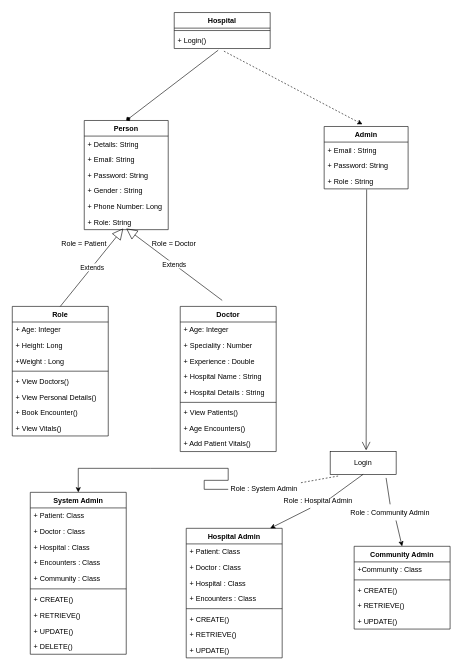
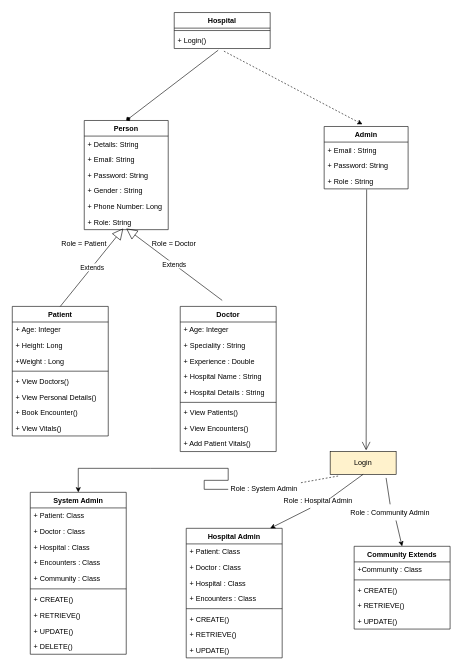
  <mxCell id="0" />
  <mxCell id="1" parent="0" />
  <mxCell id="2" value="Person" style="swimlane;fontStyle=1;childLayout=stackLayout;horizontal=1;startSize=26;fillColor=none;horizontalStack=0;resizeParent=1;resizeParentMax=0;resizeLast=0;collapsible=1;marginBottom=0;" vertex="1" parent="1"><mxGeometry x="140" y="200" width="140" height="182" as="geometry" /></mxCell>
  <mxCell id="3" value="+ Details: String" style="text;strokeColor=none;fillColor=none;align=left;verticalAlign=top;spacingLeft=4;spacingRight=4;overflow=hidden;rotatable=0;points=[[0,0.5],[1,0.5]];portConstraint=eastwest;" vertex="1" parent="2"><mxGeometry y="26" width="140" height="26" as="geometry" /></mxCell>
  <mxCell id="4" value="+ Email: String" style="text;strokeColor=none;fillColor=none;align=left;verticalAlign=top;spacingLeft=4;spacingRight=4;overflow=hidden;rotatable=0;points=[[0,0.5],[1,0.5]];portConstraint=eastwest;" vertex="1" parent="2"><mxGeometry y="52" width="140" height="26" as="geometry" /></mxCell>
  <mxCell id="5" value="+ Password: String" style="text;strokeColor=none;fillColor=none;align=left;verticalAlign=top;spacingLeft=4;spacingRight=4;overflow=hidden;rotatable=0;points=[[0,0.5],[1,0.5]];portConstraint=eastwest;" vertex="1" parent="2"><mxGeometry y="78" width="140" height="26" as="geometry" /></mxCell>
  <mxCell id="6" value="+ Gender : String" style="text;strokeColor=none;fillColor=none;align=left;verticalAlign=top;spacingLeft=4;spacingRight=4;overflow=hidden;rotatable=0;points=[[0,0.5],[1,0.5]];portConstraint=eastwest;" vertex="1" parent="2"><mxGeometry y="104" width="140" height="26" as="geometry" /></mxCell>
  <mxCell id="7" value="+ Phone Number: Long" style="text;strokeColor=none;fillColor=none;align=left;verticalAlign=top;spacingLeft=4;spacingRight=4;overflow=hidden;rotatable=0;points=[[0,0.5],[1,0.5]];portConstraint=eastwest;" vertex="1" parent="2"><mxGeometry y="130" width="140" height="26" as="geometry" /></mxCell>
  <mxCell id="8" value="+ Role: String" style="text;strokeColor=none;fillColor=none;align=left;verticalAlign=top;spacingLeft=4;spacingRight=4;overflow=hidden;rotatable=0;points=[[0,0.5],[1,0.5]];portConstraint=eastwest;" vertex="1" parent="2"><mxGeometry y="156" width="140" height="26" as="geometry" /></mxCell>
  <mxCell id="9" value="Admin" style="swimlane;fontStyle=1;childLayout=stackLayout;horizontal=1;startSize=26;fillColor=none;horizontalStack=0;resizeParent=1;resizeParentMax=0;resizeLast=0;collapsible=1;marginBottom=0;" vertex="1" parent="1"><mxGeometry x="540" y="210" width="140" height="104" as="geometry" /></mxCell>
  <mxCell id="10" value="+ Email : String" style="text;strokeColor=none;fillColor=none;align=left;verticalAlign=top;spacingLeft=4;spacingRight=4;overflow=hidden;rotatable=0;points=[[0,0.5],[1,0.5]];portConstraint=eastwest;" vertex="1" parent="9"><mxGeometry y="26" width="140" height="26" as="geometry" /></mxCell>
  <mxCell id="11" value="+ Password: String" style="text;strokeColor=none;fillColor=none;align=left;verticalAlign=top;spacingLeft=4;spacingRight=4;overflow=hidden;rotatable=0;points=[[0,0.5],[1,0.5]];portConstraint=eastwest;" vertex="1" parent="9"><mxGeometry y="52" width="140" height="26" as="geometry" /></mxCell>
  <mxCell id="12" value="+ Role : String" style="text;strokeColor=none;fillColor=none;align=left;verticalAlign=top;spacingLeft=4;spacingRight=4;overflow=hidden;rotatable=0;points=[[0,0.5],[1,0.5]];portConstraint=eastwest;" vertex="1" parent="9"><mxGeometry y="78" width="140" height="26" as="geometry" /></mxCell>
- <mxCell id="13" value="Role" style="swimlane;fontStyle=1;align=center;verticalAlign=top;childLayout=stackLayout;horizontal=1;startSize=26;horizontalStack=0;resizeParent=1;resizeParentMax=0;resizeLast=0;collapsible=1;marginBottom=0;" vertex="1" parent="1"><mxGeometry x="20" y="510" width="160" height="216" as="geometry" /></mxCell>
+ <mxCell id="13" value="Patient" style="swimlane;fontStyle=1;align=center;verticalAlign=top;childLayout=stackLayout;horizontal=1;startSize=26;horizontalStack=0;resizeParent=1;resizeParentMax=0;resizeLast=0;collapsible=1;marginBottom=0;" vertex="1" parent="1"><mxGeometry x="20" y="510" width="160" height="216" as="geometry" /></mxCell>
  <mxCell id="14" value="+ Age: Integer" style="text;strokeColor=none;fillColor=none;align=left;verticalAlign=top;spacingLeft=4;spacingRight=4;overflow=hidden;rotatable=0;points=[[0,0.5],[1,0.5]];portConstraint=eastwest;" vertex="1" parent="13"><mxGeometry y="26" width="160" height="26" as="geometry" /></mxCell>
  <mxCell id="15" value="+ Height: Long" style="text;strokeColor=none;fillColor=none;align=left;verticalAlign=top;spacingLeft=4;spacingRight=4;overflow=hidden;rotatable=0;points=[[0,0.5],[1,0.5]];portConstraint=eastwest;" vertex="1" parent="13"><mxGeometry y="52" width="160" height="26" as="geometry" /></mxCell>
  <mxCell id="16" value="+Weight : Long" style="text;strokeColor=none;fillColor=none;align=left;verticalAlign=top;spacingLeft=4;spacingRight=4;overflow=hidden;rotatable=0;points=[[0,0.5],[1,0.5]];portConstraint=eastwest;" vertex="1" parent="13"><mxGeometry y="78" width="160" height="26" as="geometry" /></mxCell>
  <mxCell id="17" value="" style="line;strokeWidth=1;fillColor=none;align=left;verticalAlign=middle;spacingTop=-1;spacingLeft=3;spacingRight=3;rotatable=0;labelPosition=right;points=[];portConstraint=eastwest;strokeColor=inherit;" vertex="1" parent="13"><mxGeometry y="104" width="160" height="8" as="geometry" /></mxCell>
  <mxCell id="18" value="+ View Doctors()" style="text;strokeColor=none;fillColor=none;align=left;verticalAlign=top;spacingLeft=4;spacingRight=4;overflow=hidden;rotatable=0;points=[[0,0.5],[1,0.5]];portConstraint=eastwest;" vertex="1" parent="13"><mxGeometry y="112" width="160" height="26" as="geometry" /></mxCell>
  <mxCell id="19" value="+ View Personal Details()" style="text;strokeColor=none;fillColor=none;align=left;verticalAlign=top;spacingLeft=4;spacingRight=4;overflow=hidden;rotatable=0;points=[[0,0.5],[1,0.5]];portConstraint=eastwest;" vertex="1" parent="13"><mxGeometry y="138" width="160" height="26" as="geometry" /></mxCell>
  <mxCell id="20" value="+ Book Encounter()" style="text;strokeColor=none;fillColor=none;align=left;verticalAlign=top;spacingLeft=4;spacingRight=4;overflow=hidden;rotatable=0;points=[[0,0.5],[1,0.5]];portConstraint=eastwest;" vertex="1" parent="13"><mxGeometry y="164" width="160" height="26" as="geometry" /></mxCell>
  <mxCell id="21" value="+ View Vitals()" style="text;strokeColor=none;fillColor=none;align=left;verticalAlign=top;spacingLeft=4;spacingRight=4;overflow=hidden;rotatable=0;points=[[0,0.5],[1,0.5]];portConstraint=eastwest;" vertex="1" parent="13"><mxGeometry y="190" width="160" height="26" as="geometry" /></mxCell>
  <mxCell id="22" value="Doctor" style="swimlane;fontStyle=1;align=center;verticalAlign=top;childLayout=stackLayout;horizontal=1;startSize=26;horizontalStack=0;resizeParent=1;resizeParentMax=0;resizeLast=0;collapsible=1;marginBottom=0;" vertex="1" parent="1"><mxGeometry x="300" y="510" width="160" height="242" as="geometry" /></mxCell>
  <mxCell id="23" value="+ Age: Integer" style="text;strokeColor=none;fillColor=none;align=left;verticalAlign=top;spacingLeft=4;spacingRight=4;overflow=hidden;rotatable=0;points=[[0,0.5],[1,0.5]];portConstraint=eastwest;" vertex="1" parent="22"><mxGeometry y="26" width="160" height="26" as="geometry" /></mxCell>
- <mxCell id="24" value="+ Speciality : Number" style="text;strokeColor=none;fillColor=none;align=left;verticalAlign=top;spacingLeft=4;spacingRight=4;overflow=hidden;rotatable=0;points=[[0,0.5],[1,0.5]];portConstraint=eastwest;" vertex="1" parent="22"><mxGeometry y="52" width="160" height="26" as="geometry" /></mxCell>
+ <mxCell id="24" value="+ Speciality : String" style="text;strokeColor=none;fillColor=none;align=left;verticalAlign=top;spacingLeft=4;spacingRight=4;overflow=hidden;rotatable=0;points=[[0,0.5],[1,0.5]];portConstraint=eastwest;" vertex="1" parent="22"><mxGeometry y="52" width="160" height="26" as="geometry" /></mxCell>
  <mxCell id="25" value="+ Experience : Double" style="text;strokeColor=none;fillColor=none;align=left;verticalAlign=top;spacingLeft=4;spacingRight=4;overflow=hidden;rotatable=0;points=[[0,0.5],[1,0.5]];portConstraint=eastwest;" vertex="1" parent="22"><mxGeometry y="78" width="160" height="26" as="geometry" /></mxCell>
  <mxCell id="26" value="+ Hospital Name : String" style="text;strokeColor=none;fillColor=none;align=left;verticalAlign=top;spacingLeft=4;spacingRight=4;overflow=hidden;rotatable=0;points=[[0,0.5],[1,0.5]];portConstraint=eastwest;" vertex="1" parent="22"><mxGeometry y="104" width="160" height="26" as="geometry" /></mxCell>
  <mxCell id="27" value="+ Hospital Details : String" style="text;strokeColor=none;fillColor=none;align=left;verticalAlign=top;spacingLeft=4;spacingRight=4;overflow=hidden;rotatable=0;points=[[0,0.5],[1,0.5]];portConstraint=eastwest;" vertex="1" parent="22"><mxGeometry y="130" width="160" height="26" as="geometry" /></mxCell>
  <mxCell id="28" value="" style="line;strokeWidth=1;fillColor=none;align=left;verticalAlign=middle;spacingTop=-1;spacingLeft=3;spacingRight=3;rotatable=0;labelPosition=right;points=[];portConstraint=eastwest;strokeColor=inherit;" vertex="1" parent="22"><mxGeometry y="156" width="160" height="8" as="geometry" /></mxCell>
  <mxCell id="29" value="+ View Patients()&#10;" style="text;strokeColor=none;fillColor=none;align=left;verticalAlign=top;spacingLeft=4;spacingRight=4;overflow=hidden;rotatable=0;points=[[0,0.5],[1,0.5]];portConstraint=eastwest;" vertex="1" parent="22"><mxGeometry y="164" width="160" height="26" as="geometry" /></mxCell>
- <mxCell id="30" value="+ Age Encounters()" style="text;strokeColor=none;fillColor=none;align=left;verticalAlign=top;spacingLeft=4;spacingRight=4;overflow=hidden;rotatable=0;points=[[0,0.5],[1,0.5]];portConstraint=eastwest;" vertex="1" parent="22"><mxGeometry y="190" width="160" height="26" as="geometry" /></mxCell>
+ <mxCell id="30" value="+ View Encounters()" style="text;strokeColor=none;fillColor=none;align=left;verticalAlign=top;spacingLeft=4;spacingRight=4;overflow=hidden;rotatable=0;points=[[0,0.5],[1,0.5]];portConstraint=eastwest;" vertex="1" parent="22"><mxGeometry y="190" width="160" height="26" as="geometry" /></mxCell>
  <mxCell id="31" value="+ Add Patient Vitals()" style="text;strokeColor=none;fillColor=none;align=left;verticalAlign=top;spacingLeft=4;spacingRight=4;overflow=hidden;rotatable=0;points=[[0,0.5],[1,0.5]];portConstraint=eastwest;" vertex="1" parent="22"><mxGeometry y="216" width="160" height="26" as="geometry" /></mxCell>
  <mxCell id="32" value="System Admin" style="swimlane;fontStyle=1;align=center;verticalAlign=top;childLayout=stackLayout;horizontal=1;startSize=26;horizontalStack=0;resizeParent=1;resizeParentMax=0;resizeLast=0;collapsible=1;marginBottom=0;" vertex="1" parent="1"><mxGeometry x="50" y="820" width="160" height="270" as="geometry" /></mxCell>
  <mxCell id="33" value="+ Patient: Class" style="text;strokeColor=none;fillColor=none;align=left;verticalAlign=top;spacingLeft=4;spacingRight=4;overflow=hidden;rotatable=0;points=[[0,0.5],[1,0.5]];portConstraint=eastwest;" vertex="1" parent="32"><mxGeometry y="26" width="160" height="26" as="geometry" /></mxCell>
  <mxCell id="34" value="+ Doctor : Class" style="text;strokeColor=none;fillColor=none;align=left;verticalAlign=top;spacingLeft=4;spacingRight=4;overflow=hidden;rotatable=0;points=[[0,0.5],[1,0.5]];portConstraint=eastwest;" vertex="1" parent="32"><mxGeometry y="52" width="160" height="26" as="geometry" /></mxCell>
  <mxCell id="35" value="+ Hospital : Class" style="text;strokeColor=none;fillColor=none;align=left;verticalAlign=top;spacingLeft=4;spacingRight=4;overflow=hidden;rotatable=0;points=[[0,0.5],[1,0.5]];portConstraint=eastwest;" vertex="1" parent="32"><mxGeometry y="78" width="160" height="26" as="geometry" /></mxCell>
  <mxCell id="36" value="+ Encounters : Class" style="text;strokeColor=none;fillColor=none;align=left;verticalAlign=top;spacingLeft=4;spacingRight=4;overflow=hidden;rotatable=0;points=[[0,0.5],[1,0.5]];portConstraint=eastwest;" vertex="1" parent="32"><mxGeometry y="104" width="160" height="26" as="geometry" /></mxCell>
  <mxCell id="37" value="+ Community : Class" style="text;strokeColor=none;fillColor=none;align=left;verticalAlign=top;spacingLeft=4;spacingRight=4;overflow=hidden;rotatable=0;points=[[0,0.5],[1,0.5]];portConstraint=eastwest;" vertex="1" parent="32"><mxGeometry y="130" width="160" height="26" as="geometry" /></mxCell>
  <mxCell id="38" value="" style="line;strokeWidth=1;fillColor=none;align=left;verticalAlign=middle;spacingTop=-1;spacingLeft=3;spacingRight=3;rotatable=0;labelPosition=right;points=[];portConstraint=eastwest;strokeColor=inherit;" vertex="1" parent="32"><mxGeometry y="156" width="160" height="10" as="geometry" /></mxCell>
  <mxCell id="39" value="+ CREATE()" style="text;strokeColor=none;fillColor=none;align=left;verticalAlign=top;spacingLeft=4;spacingRight=4;overflow=hidden;rotatable=0;points=[[0,0.5],[1,0.5]];portConstraint=eastwest;" vertex="1" parent="32"><mxGeometry y="166" width="160" height="26" as="geometry" /></mxCell>
  <mxCell id="40" value="+ RETRIEVE()" style="text;strokeColor=none;fillColor=none;align=left;verticalAlign=top;spacingLeft=4;spacingRight=4;overflow=hidden;rotatable=0;points=[[0,0.5],[1,0.5]];portConstraint=eastwest;" vertex="1" parent="32"><mxGeometry y="192" width="160" height="26" as="geometry" /></mxCell>
  <mxCell id="41" value="+ UPDATE()" style="text;strokeColor=none;fillColor=none;align=left;verticalAlign=top;spacingLeft=4;spacingRight=4;overflow=hidden;rotatable=0;points=[[0,0.5],[1,0.5]];portConstraint=eastwest;" vertex="1" parent="32"><mxGeometry y="218" width="160" height="26" as="geometry" /></mxCell>
  <mxCell id="42" value="+ DELETE()" style="text;strokeColor=none;fillColor=none;align=left;verticalAlign=top;spacingLeft=4;spacingRight=4;overflow=hidden;rotatable=0;points=[[0,0.5],[1,0.5]];portConstraint=eastwest;" vertex="1" parent="32"><mxGeometry y="244" width="160" height="26" as="geometry" /></mxCell>
  <mxCell id="43" value="Hospital Admin" style="swimlane;fontStyle=1;align=center;verticalAlign=top;childLayout=stackLayout;horizontal=1;startSize=26;horizontalStack=0;resizeParent=1;resizeParentMax=0;resizeLast=0;collapsible=1;marginBottom=0;" vertex="1" parent="1"><mxGeometry x="310" y="880" width="160" height="216" as="geometry" /></mxCell>
  <mxCell id="44" value="+ Patient: Class" style="text;strokeColor=none;fillColor=none;align=left;verticalAlign=top;spacingLeft=4;spacingRight=4;overflow=hidden;rotatable=0;points=[[0,0.5],[1,0.5]];portConstraint=eastwest;" vertex="1" parent="43"><mxGeometry y="26" width="160" height="26" as="geometry" /></mxCell>
  <mxCell id="45" value="+ Doctor : Class" style="text;strokeColor=none;fillColor=none;align=left;verticalAlign=top;spacingLeft=4;spacingRight=4;overflow=hidden;rotatable=0;points=[[0,0.5],[1,0.5]];portConstraint=eastwest;" vertex="1" parent="43"><mxGeometry y="52" width="160" height="26" as="geometry" /></mxCell>
  <mxCell id="46" value="+ Hospital : Class" style="text;strokeColor=none;fillColor=none;align=left;verticalAlign=top;spacingLeft=4;spacingRight=4;overflow=hidden;rotatable=0;points=[[0,0.5],[1,0.5]];portConstraint=eastwest;" vertex="1" parent="43"><mxGeometry y="78" width="160" height="26" as="geometry" /></mxCell>
  <mxCell id="47" value="+ Encounters : Class" style="text;strokeColor=none;fillColor=none;align=left;verticalAlign=top;spacingLeft=4;spacingRight=4;overflow=hidden;rotatable=0;points=[[0,0.5],[1,0.5]];portConstraint=eastwest;" vertex="1" parent="43"><mxGeometry y="104" width="160" height="26" as="geometry" /></mxCell>
  <mxCell id="48" value="" style="line;strokeWidth=1;fillColor=none;align=left;verticalAlign=middle;spacingTop=-1;spacingLeft=3;spacingRight=3;rotatable=0;labelPosition=right;points=[];portConstraint=eastwest;strokeColor=inherit;" vertex="1" parent="43"><mxGeometry y="130" width="160" height="8" as="geometry" /></mxCell>
  <mxCell id="49" value="+ CREATE()" style="text;strokeColor=none;fillColor=none;align=left;verticalAlign=top;spacingLeft=4;spacingRight=4;overflow=hidden;rotatable=0;points=[[0,0.5],[1,0.5]];portConstraint=eastwest;" vertex="1" parent="43"><mxGeometry y="138" width="160" height="26" as="geometry" /></mxCell>
  <mxCell id="50" value="+ RETRIEVE()" style="text;strokeColor=none;fillColor=none;align=left;verticalAlign=top;spacingLeft=4;spacingRight=4;overflow=hidden;rotatable=0;points=[[0,0.5],[1,0.5]];portConstraint=eastwest;" vertex="1" parent="43"><mxGeometry y="164" width="160" height="26" as="geometry" /></mxCell>
  <mxCell id="51" value="+ UPDATE()" style="text;strokeColor=none;fillColor=none;align=left;verticalAlign=top;spacingLeft=4;spacingRight=4;overflow=hidden;rotatable=0;points=[[0,0.5],[1,0.5]];portConstraint=eastwest;" vertex="1" parent="43"><mxGeometry y="190" width="160" height="26" as="geometry" /></mxCell>
- <mxCell id="52" value="Community Admin" style="swimlane;fontStyle=1;align=center;verticalAlign=top;childLayout=stackLayout;horizontal=1;startSize=26;horizontalStack=0;resizeParent=1;resizeParentMax=0;resizeLast=0;collapsible=1;marginBottom=0;" vertex="1" parent="1"><mxGeometry x="590" y="910" width="160" height="138" as="geometry" /></mxCell>
+ <mxCell id="52" value="Community Extends" style="swimlane;fontStyle=1;align=center;verticalAlign=top;childLayout=stackLayout;horizontal=1;startSize=26;horizontalStack=0;resizeParent=1;resizeParentMax=0;resizeLast=0;collapsible=1;marginBottom=0;" vertex="1" parent="1"><mxGeometry x="590" y="910" width="160" height="138" as="geometry" /></mxCell>
  <mxCell id="53" value="+Community : Class" style="text;strokeColor=none;fillColor=none;align=left;verticalAlign=top;spacingLeft=4;spacingRight=4;overflow=hidden;rotatable=0;points=[[0,0.5],[1,0.5]];portConstraint=eastwest;" vertex="1" parent="52"><mxGeometry y="26" width="160" height="26" as="geometry" /></mxCell>
  <mxCell id="54" value="" style="line;strokeWidth=1;fillColor=none;align=left;verticalAlign=middle;spacingTop=-1;spacingLeft=3;spacingRight=3;rotatable=0;labelPosition=right;points=[];portConstraint=eastwest;strokeColor=inherit;" vertex="1" parent="52"><mxGeometry y="52" width="160" height="8" as="geometry" /></mxCell>
  <mxCell id="55" value="+ CREATE()" style="text;strokeColor=none;fillColor=none;align=left;verticalAlign=top;spacingLeft=4;spacingRight=4;overflow=hidden;rotatable=0;points=[[0,0.5],[1,0.5]];portConstraint=eastwest;" vertex="1" parent="52"><mxGeometry y="60" width="160" height="26" as="geometry" /></mxCell>
  <mxCell id="56" value="+ RETRIEVE()" style="text;strokeColor=none;fillColor=none;align=left;verticalAlign=top;spacingLeft=4;spacingRight=4;overflow=hidden;rotatable=0;points=[[0,0.5],[1,0.5]];portConstraint=eastwest;" vertex="1" parent="52"><mxGeometry y="86" width="160" height="26" as="geometry" /></mxCell>
  <mxCell id="57" value="+ UPDATE()" style="text;strokeColor=none;fillColor=none;align=left;verticalAlign=top;spacingLeft=4;spacingRight=4;overflow=hidden;rotatable=0;points=[[0,0.5],[1,0.5]];portConstraint=eastwest;" vertex="1" parent="52"><mxGeometry y="112" width="160" height="26" as="geometry" /></mxCell>
  <mxCell id="58" value="Extends" style="endArrow=block;endSize=16;endFill=0;html=1;rounded=0;entryX=0.464;entryY=0.923;entryDx=0;entryDy=0;entryPerimeter=0;exitX=0.5;exitY=0;exitDx=0;exitDy=0;" edge="1" parent="1" source="13" target="8"><mxGeometry width="160" relative="1" as="geometry"><mxPoint x="200" y="600" as="sourcePoint" /><mxPoint x="410" y="620" as="targetPoint" /></mxGeometry></mxCell>
  <mxCell id="59" value="Extends" style="endArrow=block;endSize=16;endFill=0;html=1;rounded=0;" edge="1" parent="1"><mxGeometry width="160" relative="1" as="geometry"><mxPoint x="370" y="500" as="sourcePoint" /><mxPoint x="210" y="380" as="targetPoint" /></mxGeometry></mxCell>
  <mxCell id="60" value="Role = Patient" style="text;align=center;fontStyle=0;verticalAlign=middle;spacingLeft=3;spacingRight=3;strokeColor=none;rotatable=0;points=[[0,0.5],[1,0.5]];portConstraint=eastwest;" vertex="1" parent="1"><mxGeometry x="100" y="400" width="80" height="10" as="geometry" /></mxCell>
  <mxCell id="61" value="Role = Doctor" style="text;align=center;fontStyle=0;verticalAlign=middle;spacingLeft=3;spacingRight=3;strokeColor=none;rotatable=0;points=[[0,0.5],[1,0.5]];portConstraint=eastwest;" vertex="1" parent="1"><mxGeometry x="250" y="400" width="80" height="10" as="geometry" /></mxCell>
  <mxCell id="62" value="" style="endArrow=open;endFill=1;endSize=12;html=1;rounded=0;exitX=0.506;exitY=1.036;exitDx=0;exitDy=0;exitPerimeter=0;" edge="1" parent="1" source="12"><mxGeometry width="160" relative="1" as="geometry"><mxPoint x="230" y="740" as="sourcePoint" /><mxPoint x="610" y="750" as="targetPoint" /></mxGeometry></mxCell>
- <mxCell id="63" value="Login" style="rounded=0;whiteSpace=wrap;html=1;" vertex="1" parent="1"><mxGeometry x="550" y="752" width="110" height="38" as="geometry" /></mxCell>
+ <mxCell id="63" value="Login" style="rounded=0;whiteSpace=wrap;html=1;fillColor=#fff2cc;" vertex="1" parent="1"><mxGeometry x="550" y="752" width="110" height="38" as="geometry" /></mxCell>
  <mxCell id="64" value="" style="endArrow=classic;html=1;rounded=0;startArrow=none;entryX=0.5;entryY=0;entryDx=0;entryDy=0;exitX=0;exitY=0.5;exitDx=0;exitDy=0;" edge="1" parent="1" source="69" target="32"><mxGeometry width="50" height="50" relative="1" as="geometry"><mxPoint x="280" y="770" as="sourcePoint" /><mxPoint x="260" y="850" as="targetPoint" /><Array as="points"><mxPoint x="340" y="815" /><mxPoint x="340" y="800" /><mxPoint x="380" y="800" /><mxPoint x="380" y="780" /><mxPoint x="250" y="780" /><mxPoint x="130" y="780" /></Array></mxGeometry></mxCell>
  <mxCell id="65" value="" style="endArrow=classic;html=1;rounded=0;exitX=0.39;exitY=0.88;exitDx=0;exitDy=0;startArrow=none;exitPerimeter=0;" edge="1" parent="1" source="67"><mxGeometry width="50" height="50" relative="1" as="geometry"><mxPoint x="280" y="770" as="sourcePoint" /><mxPoint x="450" y="880" as="targetPoint" /></mxGeometry></mxCell>
  <mxCell id="66" value="" style="endArrow=classic;html=1;rounded=0;exitX=0.57;exitY=0.898;exitDx=0;exitDy=0;entryX=0.5;entryY=0;entryDx=0;entryDy=0;startArrow=none;exitPerimeter=0;" edge="1" parent="1" source="71" target="52"><mxGeometry width="50" height="50" relative="1" as="geometry"><mxPoint x="280" y="770" as="sourcePoint" /><mxPoint x="330" y="720" as="targetPoint" /></mxGeometry></mxCell>
  <mxCell id="67" value="Role : Hospital Admin" style="text;html=1;strokeColor=none;fillColor=none;align=center;verticalAlign=middle;whiteSpace=wrap;rounded=0;" vertex="1" parent="1"><mxGeometry x="470" y="820" width="120" height="30" as="geometry" /></mxCell>
  <mxCell id="68" value="" style="endArrow=none;html=1;rounded=0;exitX=0.5;exitY=1;exitDx=0;exitDy=0;" edge="1" parent="1" source="63"><mxGeometry width="50" height="50" relative="1" as="geometry"><mxPoint x="605" y="790" as="sourcePoint" /><mxPoint x="550" y="830" as="targetPoint" /></mxGeometry></mxCell>
  <mxCell id="69" value="Role : System Admin" style="text;html=1;strokeColor=none;fillColor=none;align=center;verticalAlign=middle;whiteSpace=wrap;rounded=0;" vertex="1" parent="1"><mxGeometry x="380" y="800" width="120" height="30" as="geometry" /></mxCell>
  <mxCell id="70" value="" style="endArrow=none;html=1;rounded=0;exitX=0.121;exitY=1.074;exitDx=0;exitDy=0;exitPerimeter=0;dashed=1;" edge="1" parent="1" source="63" target="69"><mxGeometry width="50" height="50" relative="1" as="geometry"><mxPoint x="563.31" y="792.812" as="sourcePoint" /><mxPoint x="91.84" y="907.57" as="targetPoint" /></mxGeometry></mxCell>
  <mxCell id="71" value="Role : Community Admin" style="text;html=1;strokeColor=none;fillColor=none;align=center;verticalAlign=middle;whiteSpace=wrap;rounded=0;" vertex="1" parent="1"><mxGeometry x="580" y="840" width="140" height="30" as="geometry" /></mxCell>
  <mxCell id="72" value="" style="endArrow=none;html=1;rounded=0;exitX=0.848;exitY=1.158;exitDx=0;exitDy=0;exitPerimeter=0;entryX=0.5;entryY=0;entryDx=0;entryDy=0;" edge="1" parent="1" source="63" target="71"><mxGeometry width="50" height="50" relative="1" as="geometry"><mxPoint x="643.28" y="796.004" as="sourcePoint" /><mxPoint x="644.88" y="911.242" as="targetPoint" /></mxGeometry></mxCell>
  <mxCell id="73" value="Hospital" style="swimlane;fontStyle=1;align=center;verticalAlign=top;childLayout=stackLayout;horizontal=1;startSize=26;horizontalStack=0;resizeParent=1;resizeParentMax=0;resizeLast=0;collapsible=1;marginBottom=0;" vertex="1" parent="1"><mxGeometry x="290" y="20" width="160" height="60" as="geometry" /></mxCell>
  <mxCell id="74" value="" style="line;strokeWidth=1;fillColor=none;align=left;verticalAlign=middle;spacingTop=-1;spacingLeft=3;spacingRight=3;rotatable=0;labelPosition=right;points=[];portConstraint=eastwest;strokeColor=inherit;" vertex="1" parent="73"><mxGeometry y="26" width="160" height="8" as="geometry" /></mxCell>
  <mxCell id="75" value="+ Login()" style="text;strokeColor=none;fillColor=none;align=left;verticalAlign=top;spacingLeft=4;spacingRight=4;overflow=hidden;rotatable=0;points=[[0,0.5],[1,0.5]];portConstraint=eastwest;" vertex="1" parent="73"><mxGeometry y="34" width="160" height="26" as="geometry" /></mxCell>
  <mxCell id="76" value="" style="endArrow=diamond;html=1;rounded=0;exitX=0.458;exitY=1.108;exitDx=0;exitDy=0;exitPerimeter=0;entryX=0.5;entryY=0;entryDx=0;entryDy=0;" edge="1" parent="1" source="75" target="2"><mxGeometry width="50" height="50" relative="1" as="geometry"><mxPoint x="280" y="190" as="sourcePoint" /><mxPoint x="330" y="140" as="targetPoint" /></mxGeometry></mxCell>
  <mxCell id="77" value="" style="endArrow=classic;html=1;rounded=0;entryX=0.456;entryY=-0.035;entryDx=0;entryDy=0;entryPerimeter=0;exitX=0.518;exitY=1.169;exitDx=0;exitDy=0;exitPerimeter=0;dashed=1;" edge="1" parent="1" source="75" target="9"><mxGeometry width="50" height="50" relative="1" as="geometry"><mxPoint x="360" y="170" as="sourcePoint" /><mxPoint x="410" y="120" as="targetPoint" /></mxGeometry></mxCell>
